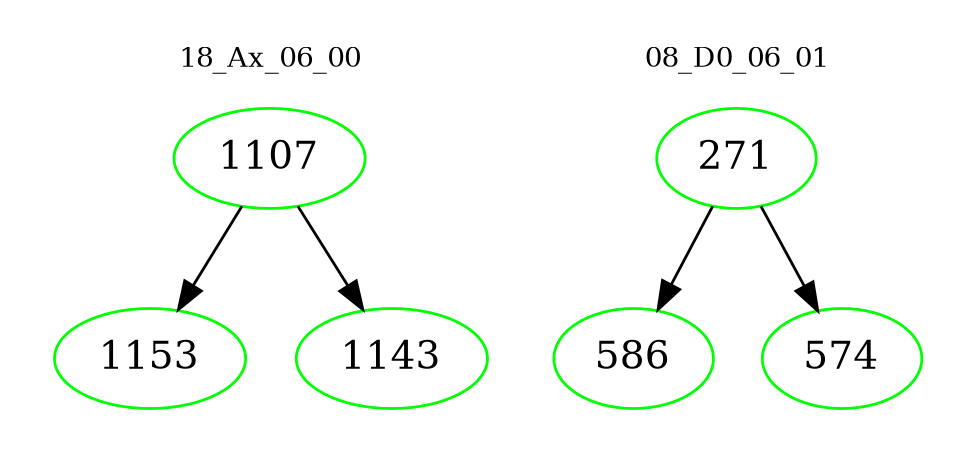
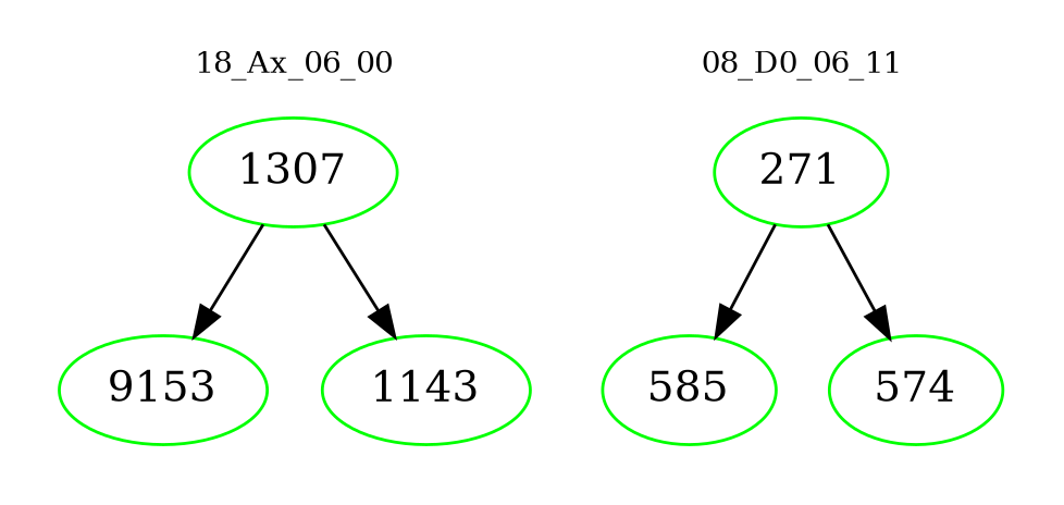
  digraph {
    node [color=green]
    edge [color=black]
-   n1 [label=1107]
-   n2 [label=1153]
+   n1 [label=1307]
+   n2 [label=9153]
    n3 [label=1143]
    n4 [label=271]
-   n5 [label=586]
+   n5 [label=585]
    n6 [label=574]
    subgraph cluster_1 {
      color=white
      fontsize=10
      label="18_Ax_06_00"
      n1
      n2
      n3
    }
    subgraph cluster_2 {
      color=white
      fontsize=10
-     label="08_D0_06_01"
+     label="08_D0_06_11"
      n4
      n5
      n6
    }
    n1 -> n2
    n1 -> n3
    n4 -> n5
    n4 -> n6
  }
